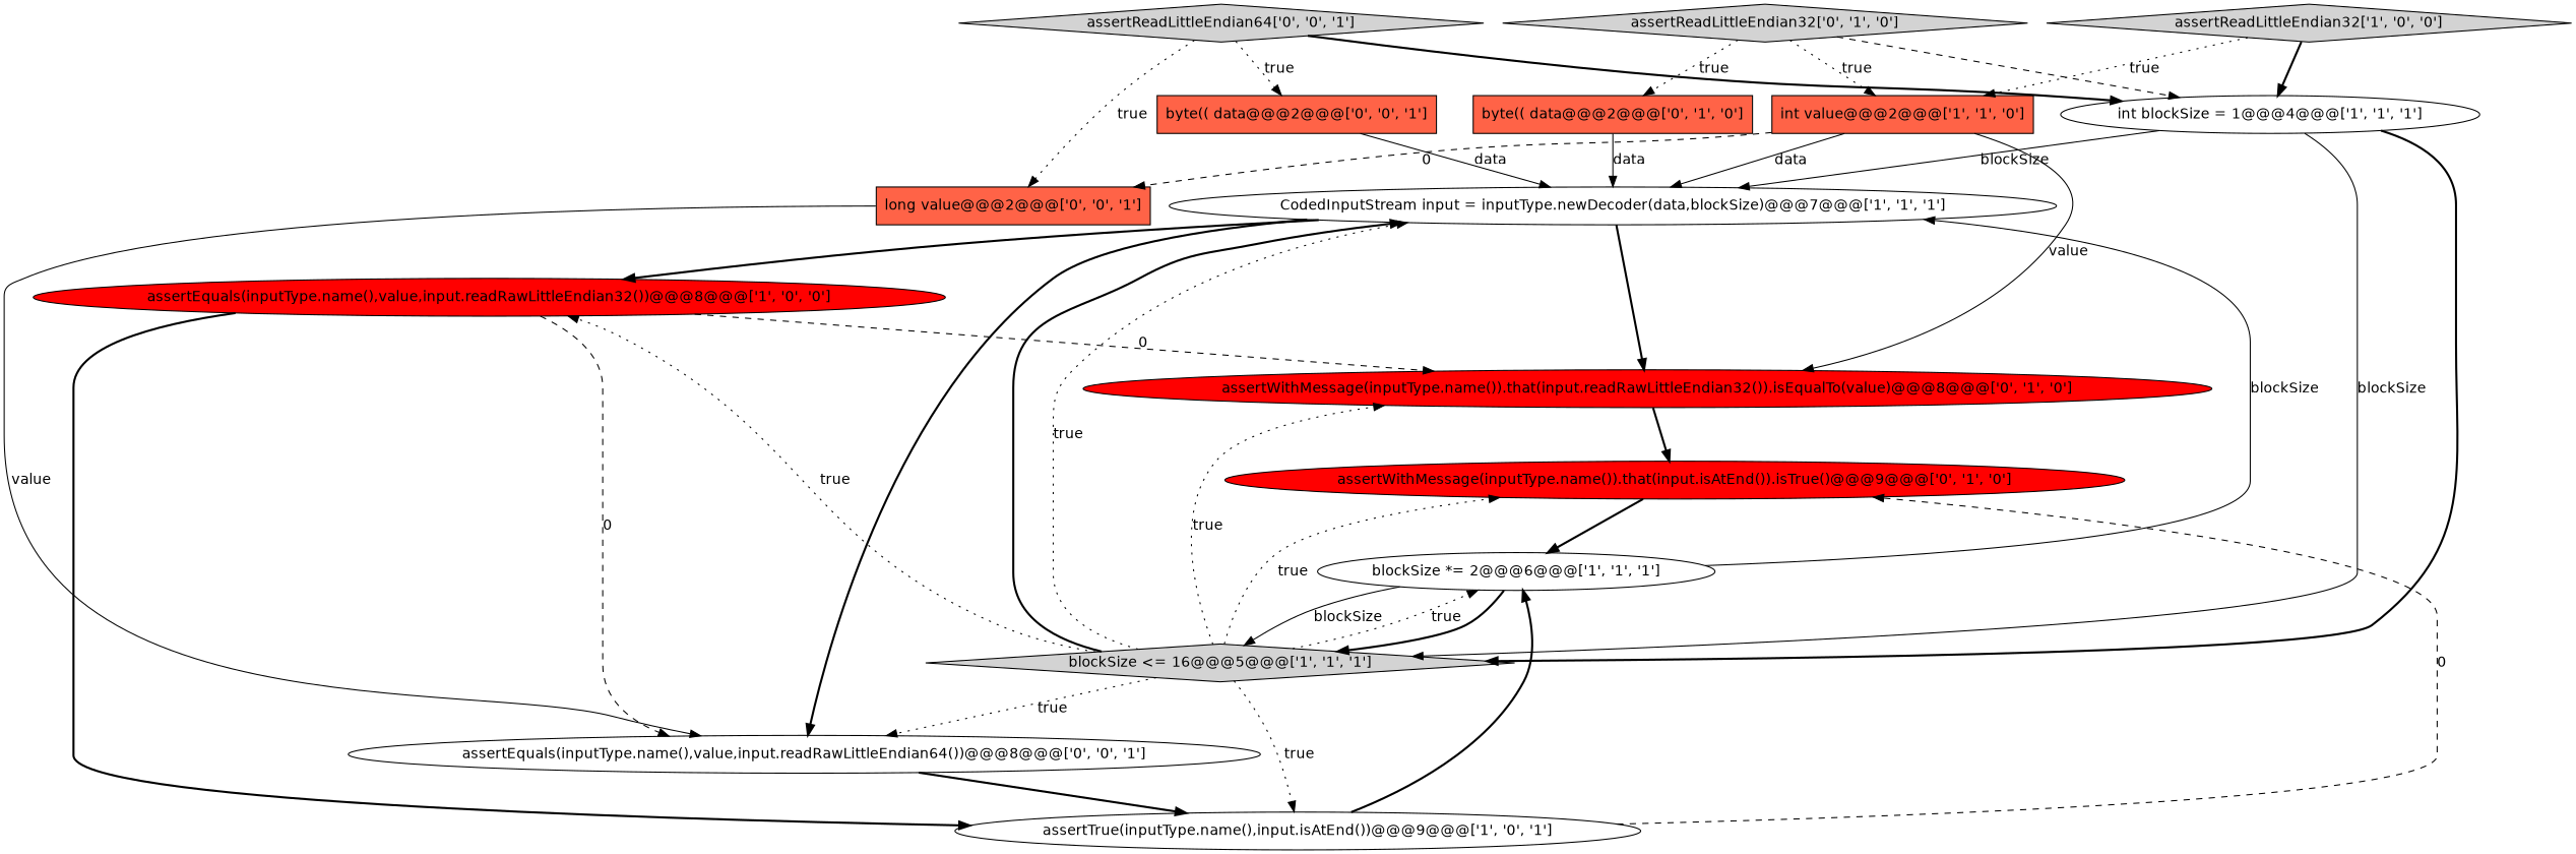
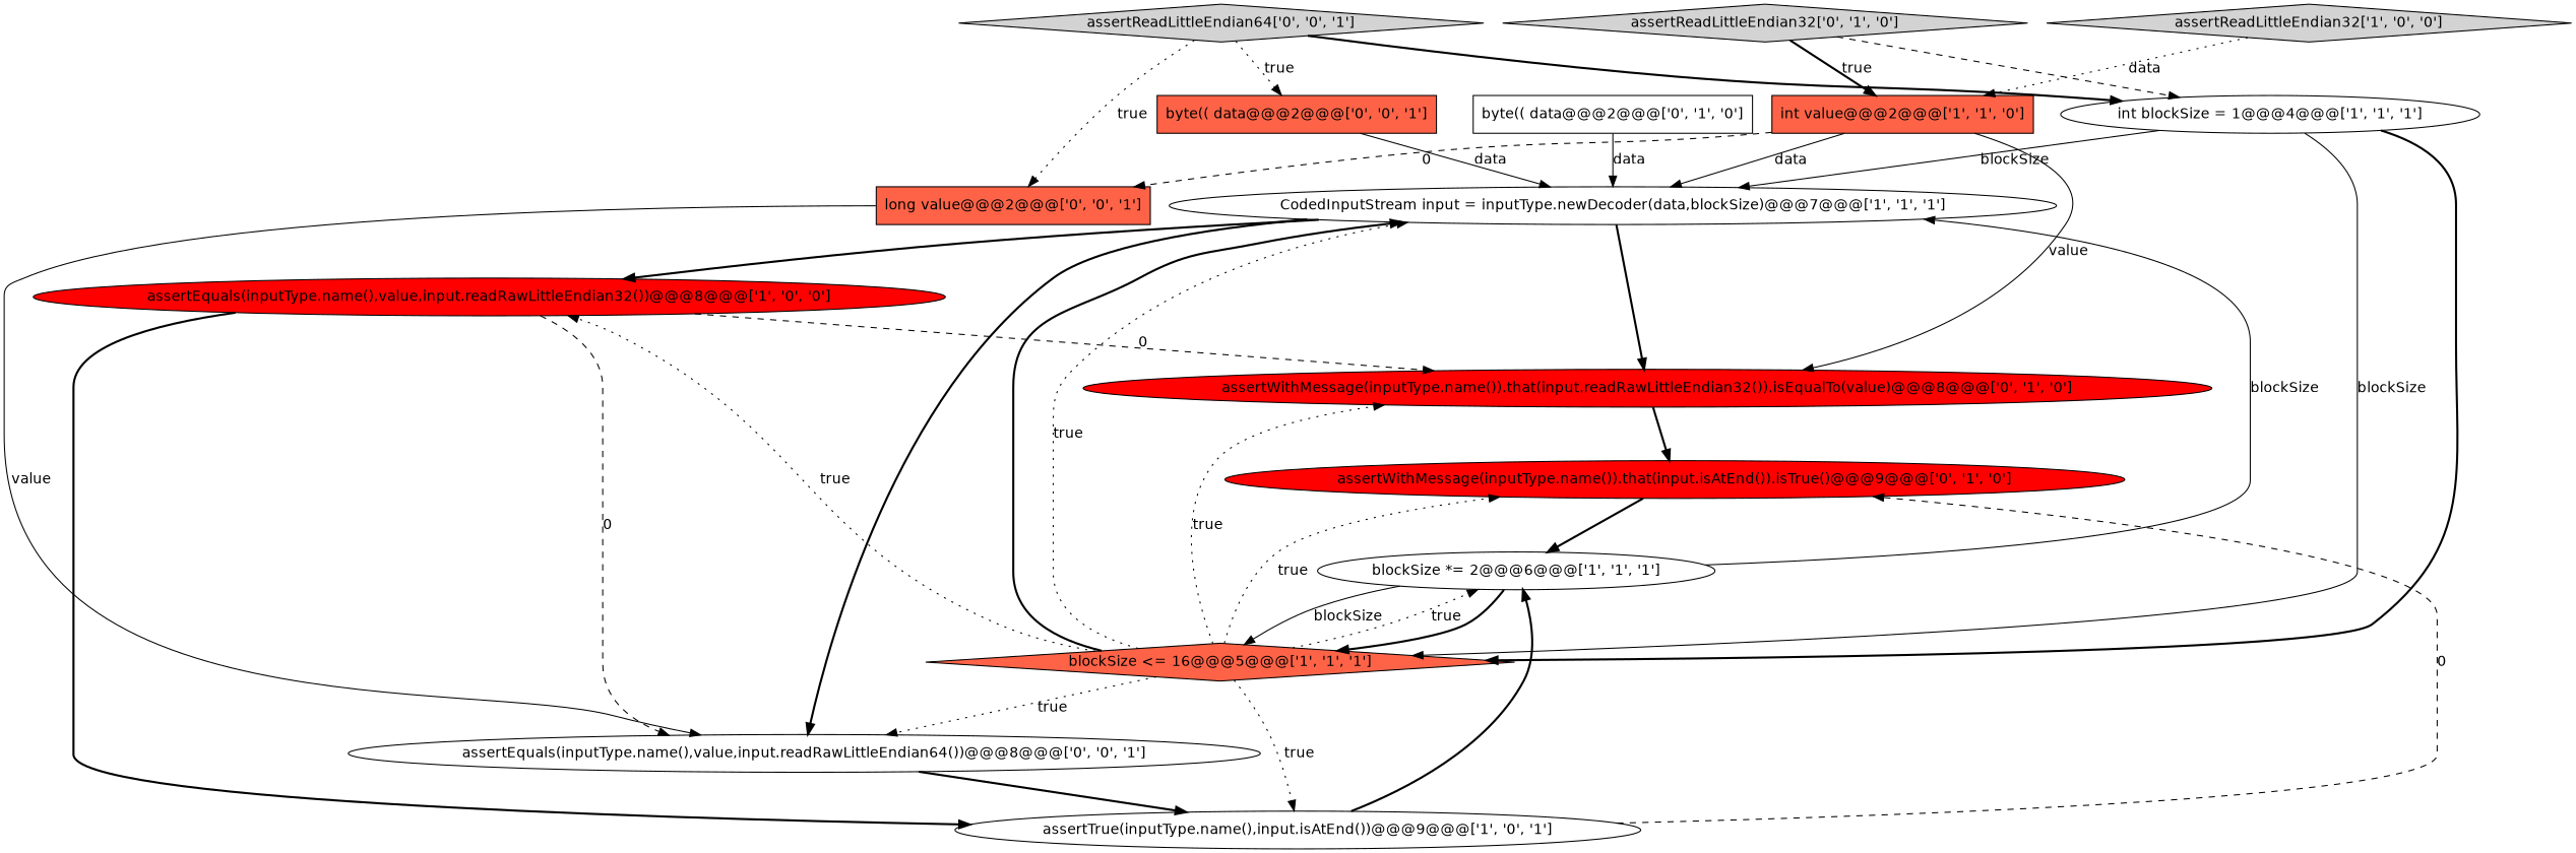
  digraph {
    fontname="DejaVu Sans"
    node [fillcolor=white fontname="DejaVu Sans" shape=ellipse style=filled]
    edge [fontname="DejaVu Sans" style=bold]
    n1 [fillcolor=tomato label="byte(( data@@@2@@@['0', '0', '1']" shape=box]
    n2 [label="CodedInputStream input = inputType.newDecoder(data,blockSize)@@@7@@@['1', '1', '1']"]
    n3 [fillcolor=red label="assertEquals(inputType.name(),value,input.readRawLittleEndian32())@@@8@@@['1', '0', '0']"]
    n4 [fillcolor=red label="assertWithMessage(inputType.name()).that(input.readRawLittleEndian32()).isEqualTo(value)@@@8@@@['0', '1', '0']"]
    n5 [label="assertEquals(inputType.name(),value,input.readRawLittleEndian64())@@@8@@@['0', '0', '1']"]
    n6 [label="int blockSize = 1@@@4@@@['1', '1', '1']"]
-   n7 [fillcolor=lightgray label="blockSize <= 16@@@5@@@['1', '1', '1']" shape=diamond]
+   n7 [fillcolor=tomato label="blockSize <= 16@@@5@@@['1', '1', '1']" shape=diamond]
    n8 [label="assertTrue(inputType.name(),input.isAtEnd())@@@9@@@['1', '0', '1']"]
    n9 [fillcolor=red label="assertWithMessage(inputType.name()).that(input.isAtEnd()).isTrue()@@@9@@@['0', '1', '0']"]
    n10 [label="blockSize *= 2@@@6@@@['1', '1', '1']"]
    n11 [fillcolor=lightgray label="assertReadLittleEndian32['1', '0', '0']" shape=diamond]
    n12 [fillcolor=tomato label="int value@@@2@@@['1', '1', '0']" shape=box]
    n13 [fillcolor=tomato label="long value@@@2@@@['0', '0', '1']" shape=box]
    n14 [fillcolor=lightgray label="assertReadLittleEndian32['0', '1', '0']" shape=diamond]
-   n15 [fillcolor=tomato label="byte(( data@@@2@@@['0', '1', '0']" shape=box]
+   n15 [label="byte(( data@@@2@@@['0', '1', '0']" shape=box]
    n16 [fillcolor=lightgray label="assertReadLittleEndian64['0', '0', '1']" shape=diamond]
    n1 -> n2 [label=data style=solid]
    n2 -> n3
    n2 -> n4
    n2 -> n5
    n3 -> n4 [label=0 style=dashed]
    n3 -> n5 [label=0 style=dashed]
    n3 -> n8
    n4 -> n9
    n5 -> n8
    n6 -> n2 [label=blockSize style=solid]
    n6 -> n7
    n6 -> n7 [label=blockSize style=solid]
    n7 -> n2 [label=true style=dotted]
    n7 -> n2
    n7 -> n3 [label=true style=dotted]
    n7 -> n4 [label=true style=dotted]
    n7 -> n5 [label=true style=dotted]
    n7 -> n8 [label=true style=dotted]
    n7 -> n9 [label=true style=dotted]
    n7 -> n10 [label=true style=dotted]
    n8 -> n9 [label=0 style=dashed]
    n8 -> n10
    n9 -> n10
    n10 -> n2 [label=blockSize style=solid]
    n10 -> n7 [label=blockSize style=solid]
    n10 -> n7
-   n11 -> n6
-   n11 -> n12 [label=true style=dotted]
+   n11 -> n12 [label=data style=dotted]
    n12 -> n2 [label=data style=solid]
    n12 -> n4 [label=value style=solid]
    n12 -> n13 [label=0 style=dashed]
    n13 -> n5 [label=value style=solid]
    n14 -> n6 [style=dashed]
-   n14 -> n12 [label=true style=dotted]
-   n14 -> n15 [label=true style=dotted]
+   n14 -> n12 [label=true]
    n15 -> n2 [label=data style=solid]
    n16 -> n1 [label=true style=dotted]
    n16 -> n6
    n16 -> n13 [label=true style=dotted]
  }
